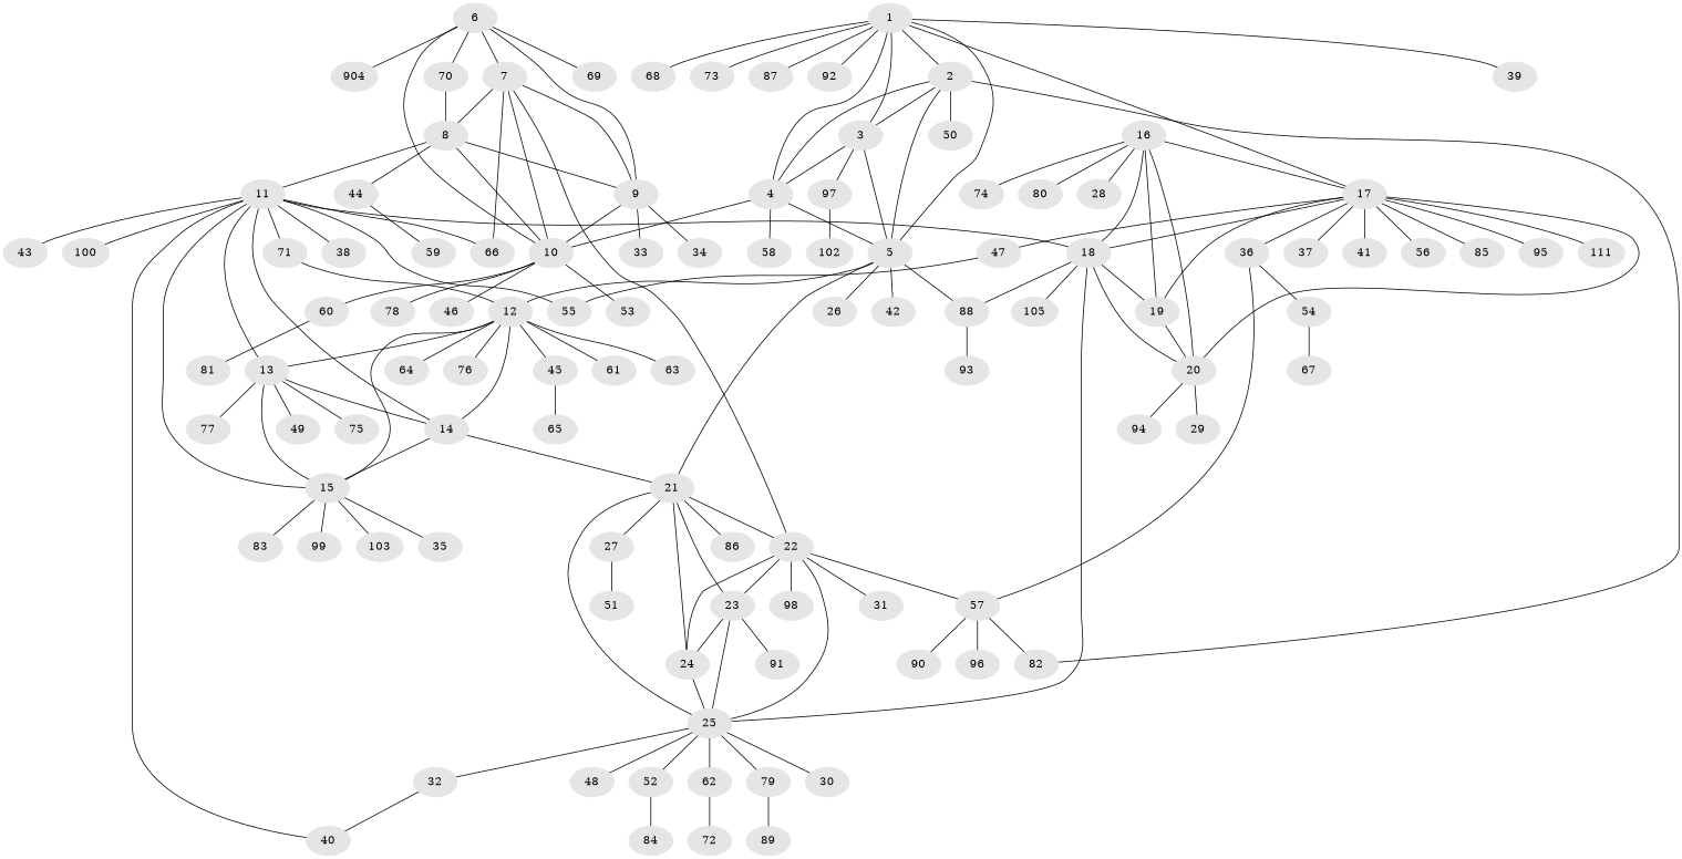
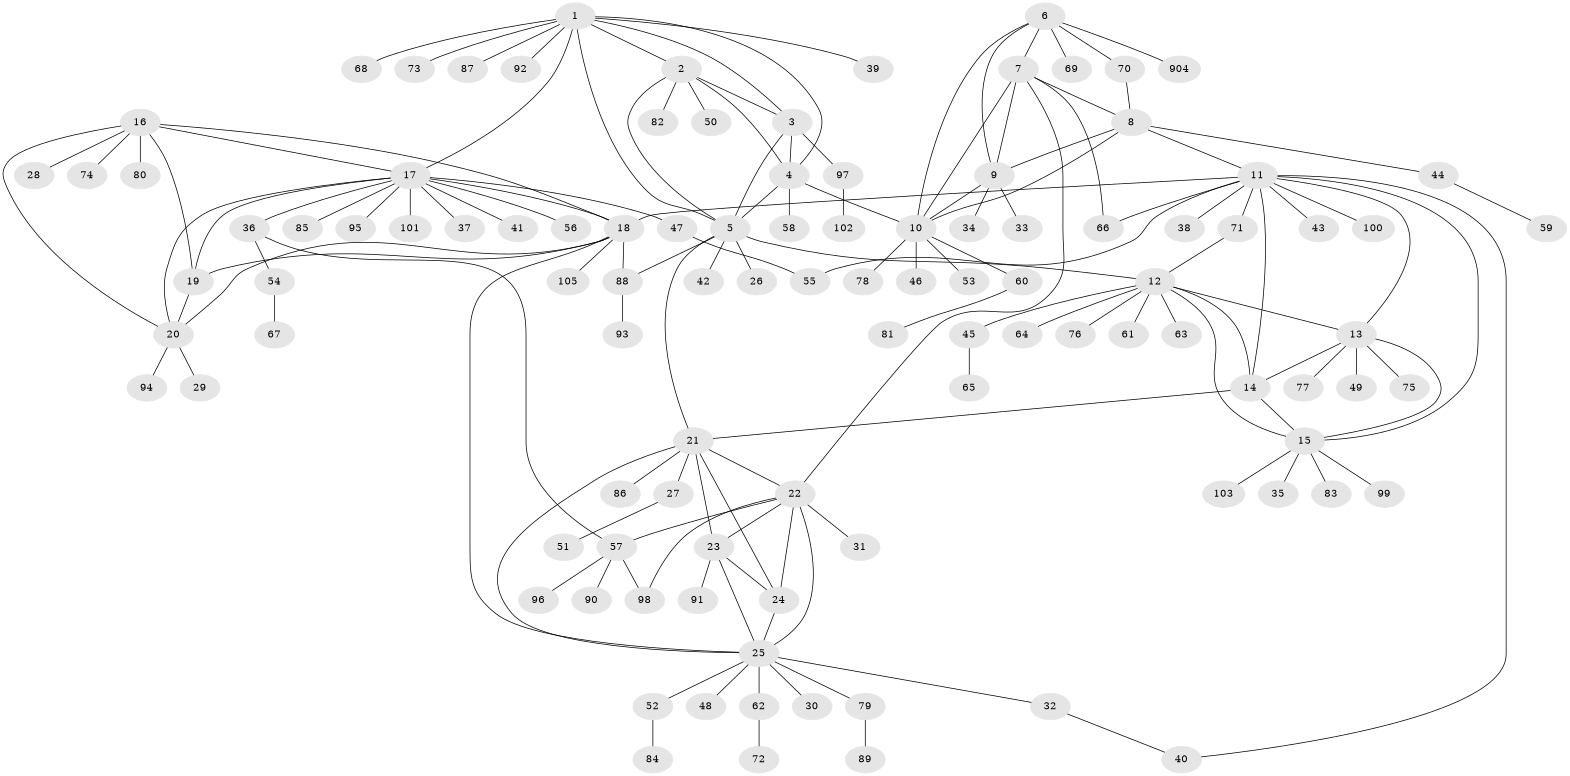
  graph {
    node [color=gray90 style=filled]
    1
    2
    3
    4
    5
    17
    39
    68
    73
    87
    92
    50
    82
    97
    10
    58
    12
    21
    26
    42
    88
    18
    19
    20
    36
    37
    41
    47
    56
    85
    95
-   101 [label=111]
+   101
    102
    46
    53
    60
    78
    13
    14
    15
    45
    61
    63
    64
    76
    22
    25
    23
    24
    27
    86
    93
    6
    7
    9
    69
    70
    n58 [label=904]
    8
    66
    11
    44
    33
    34
    31
    57
    98
    38
    40
    43
    55
    71
    100
    59
    16
    28
    74
    80
    81
    49
    75
    77
    35
    83
    99
    103
    105
    65
    29
    94
    54
    30
    32
    48
    52
    62
    79
    91
    51
    90
    96
    84
    72
    89
    67
    1 -- 2
    1 -- 3
    1 -- 4
    1 -- 5
    1 -- 17
    1 -- 39
    1 -- 68
    1 -- 73
    1 -- 87
    1 -- 92
    2 -- 3
    2 -- 4
    2 -- 5
    2 -- 50
    2 -- 82
    3 -- 4
    3 -- 5
    3 -- 97
    4 -- 5
    4 -- 10
    4 -- 58
    5 -- 12
    5 -- 21
    5 -- 26
    5 -- 42
    5 -- 88
    17 -- 18
    17 -- 19
    17 -- 20
    17 -- 36
    17 -- 37
    17 -- 41
    17 -- 47
    17 -- 56
    17 -- 85
    17 -- 95
    17 -- 101
    97 -- 102
    10 -- 46
    10 -- 53
    10 -- 60
    10 -- 78
    12 -- 13
    12 -- 14
    12 -- 15
    12 -- 45
    12 -- 61
    12 -- 63
    12 -- 64
    12 -- 76
    21 -- 22
    21 -- 25
    21 -- 23
    21 -- 24
    21 -- 27
    21 -- 86
    88 -- 93
    18 -- 88
    18 -- 19
    18 -- 20
    18 -- 25
    18 -- 105
    19 -- 20
    20 -- 29
    20 -- 94
    36 -- 57
    36 -- 54
    47 -- 55
    60 -- 81
    13 -- 14
    13 -- 15
    13 -- 49
    13 -- 75
    13 -- 77
    14 -- 21
    14 -- 15
    15 -- 35
    15 -- 83
    15 -- 99
    15 -- 103
    45 -- 65
    22 -- 25
    22 -- 23
    22 -- 24
    22 -- 31
    22 -- 57
    22 -- 98
    25 -- 30
    25 -- 32
    25 -- 48
    25 -- 52
    25 -- 62
    25 -- 79
    23 -- 25
    23 -- 24
    23 -- 91
    24 -- 25
    27 -- 51
    6 -- 10
    6 -- 7
    6 -- 9
    6 -- 69
    6 -- 70
    6 -- n58
    7 -- 10
    7 -- 22
    7 -- 9
    7 -- 8
    7 -- 66
    9 -- 10
    9 -- 33
    9 -- 34
    70 -- 8
    8 -- 10
    8 -- 9
    8 -- 11
    8 -- 44
    11 -- 18
    11 -- 13
    11 -- 14
    11 -- 15
    11 -- 66
    11 -- 38
    11 -- 40
    11 -- 43
    11 -- 55
    11 -- 71
    11 -- 100
    44 -- 59
-   57 -- 82
+   57 -- 98
    57 -- 90
    57 -- 96
    71 -- 12
    16 -- 17
    16 -- 18
    16 -- 19
    16 -- 20
    16 -- 28
    16 -- 74
    16 -- 80
    54 -- 67
    32 -- 40
    52 -- 84
    62 -- 72
    79 -- 89
  }
